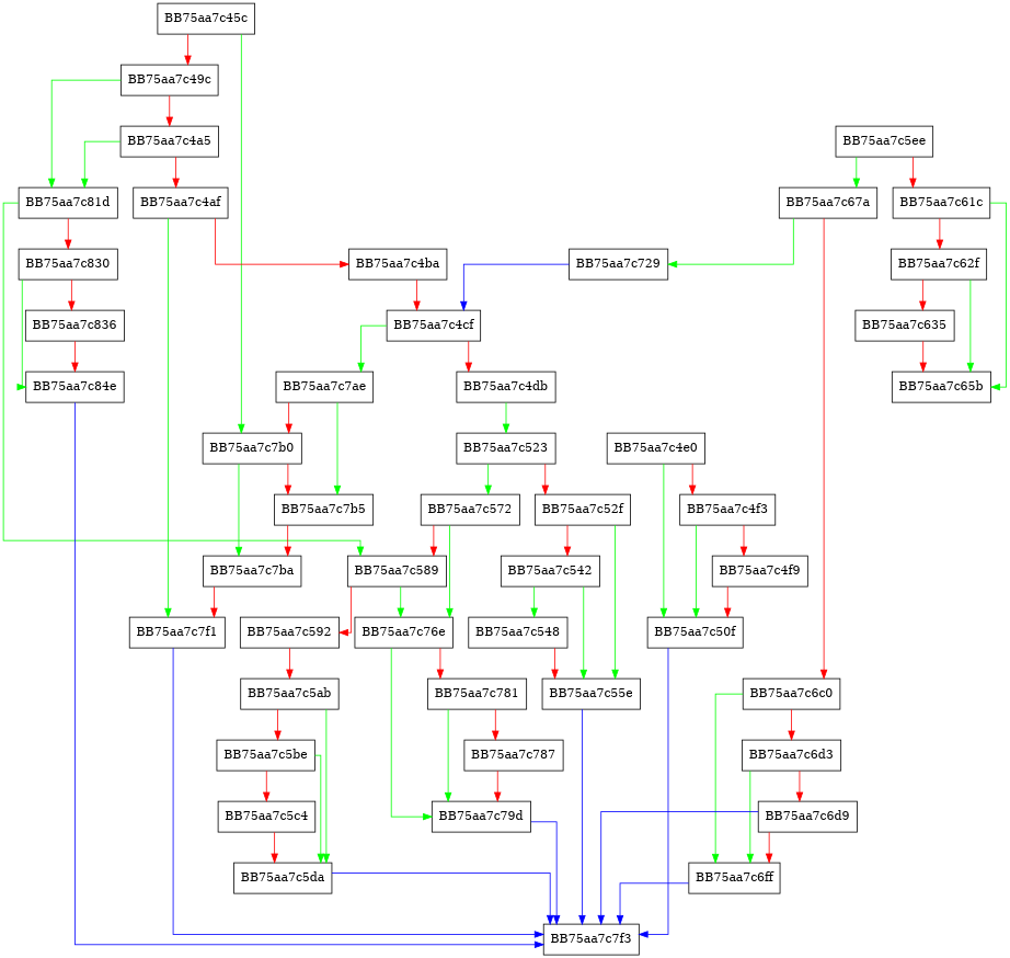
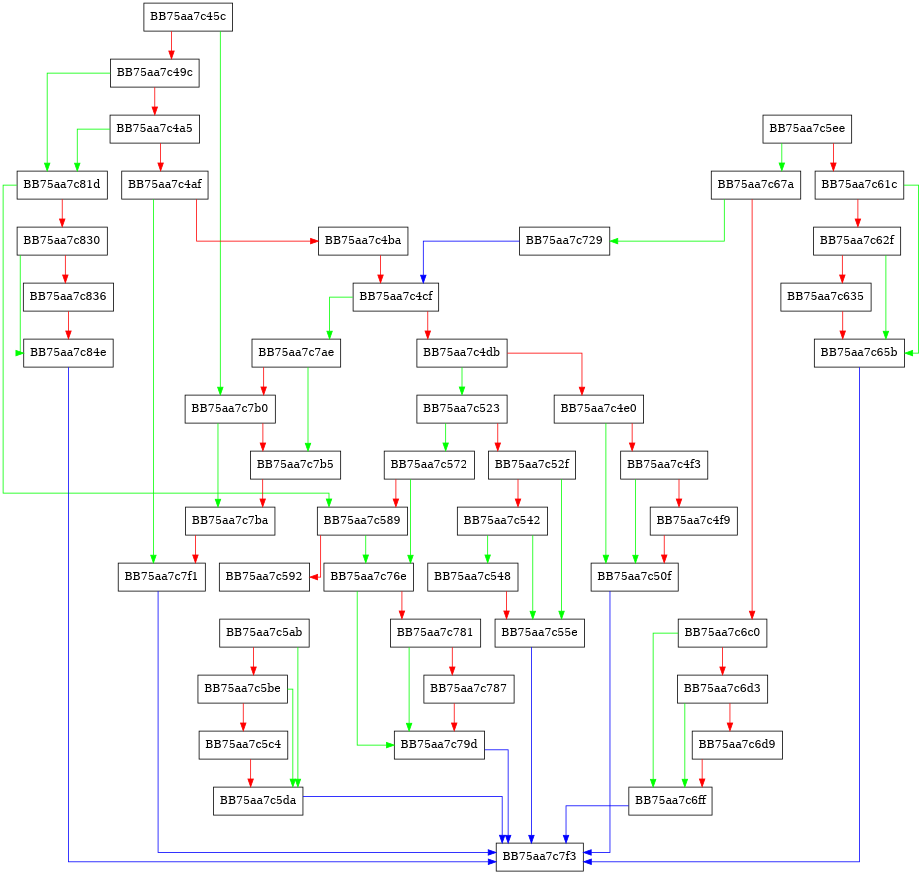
  digraph {
    splines=ortho
    node [shape=box]
    edge [color=red]
    BB75aa7c45c
    BB75aa7c49c
    BB75aa7c7b0
    BB75aa7c7f1
    BB75aa7c7f3
    BB75aa7c81d
    BB75aa7c4a5
    BB75aa7c830
    BB75aa7c589
    BB75aa7c4af
    BB75aa7c84e
    BB75aa7c836
    BB75aa7c4ba
    BB75aa7c4cf
    BB75aa7c7ae
    BB75aa7c4db
    BB75aa7c7b5
    BB75aa7c523
    BB75aa7c4e0
    BB75aa7c7ba
    BB75aa7c572
    BB75aa7c52f
    BB75aa7c50f
    BB75aa7c4f3
    BB75aa7c76e
    BB75aa7c55e
    BB75aa7c542
    BB75aa7c4f9
    BB75aa7c79d
    BB75aa7c781
    BB75aa7c592
    BB75aa7c548
    BB75aa7c787
    BB75aa7c5ab
    BB75aa7c5ee
    BB75aa7c67a
    BB75aa7c61c
    BB75aa7c5da
    BB75aa7c5be
    BB75aa7c729
    BB75aa7c6c0
    BB75aa7c65b
    BB75aa7c62f
    BB75aa7c5c4
    BB75aa7c6ff
    BB75aa7c6d3
    BB75aa7c635
    BB75aa7c6d9
    BB75aa7c45c -> BB75aa7c49c
    BB75aa7c45c -> BB75aa7c7b0 [color=green]
    BB75aa7c49c -> BB75aa7c81d [color=green]
    BB75aa7c49c -> BB75aa7c4a5
    BB75aa7c7b0 -> BB75aa7c7b5
    BB75aa7c7b0 -> BB75aa7c7ba [color=green]
    BB75aa7c7f1 -> BB75aa7c7f3 [color=blue]
    BB75aa7c81d -> BB75aa7c830
    BB75aa7c81d -> BB75aa7c589 [color=green]
    BB75aa7c4a5 -> BB75aa7c81d [color=green]
    BB75aa7c4a5 -> BB75aa7c4af
    BB75aa7c830 -> BB75aa7c84e [color=green]
    BB75aa7c830 -> BB75aa7c836
    BB75aa7c589 -> BB75aa7c76e [color=green]
    BB75aa7c589 -> BB75aa7c592
    BB75aa7c4af -> BB75aa7c7f1 [color=green]
    BB75aa7c4af -> BB75aa7c4ba
    BB75aa7c84e -> BB75aa7c7f3 [color=blue]
    BB75aa7c836 -> BB75aa7c84e
    BB75aa7c4ba -> BB75aa7c4cf
    BB75aa7c4cf -> BB75aa7c7ae [color=green]
    BB75aa7c4cf -> BB75aa7c4db
    BB75aa7c7ae -> BB75aa7c7b0
    BB75aa7c7ae -> BB75aa7c7b5 [color=green]
    BB75aa7c4db -> BB75aa7c523 [color=green]
+   BB75aa7c4db -> BB75aa7c4e0
    BB75aa7c7b5 -> BB75aa7c7ba
    BB75aa7c523 -> BB75aa7c572 [color=green]
    BB75aa7c523 -> BB75aa7c52f
    BB75aa7c4e0 -> BB75aa7c50f [color=green]
    BB75aa7c4e0 -> BB75aa7c4f3
    BB75aa7c7ba -> BB75aa7c7f1
    BB75aa7c572 -> BB75aa7c589
    BB75aa7c572 -> BB75aa7c76e [color=green]
    BB75aa7c52f -> BB75aa7c55e [color=green]
    BB75aa7c52f -> BB75aa7c542
    BB75aa7c50f -> BB75aa7c7f3 [color=blue]
    BB75aa7c4f3 -> BB75aa7c50f [color=green]
    BB75aa7c4f3 -> BB75aa7c4f9
    BB75aa7c76e -> BB75aa7c79d [color=green]
    BB75aa7c76e -> BB75aa7c781
    BB75aa7c55e -> BB75aa7c7f3 [color=blue]
    BB75aa7c542 -> BB75aa7c55e [color=green]
    BB75aa7c542 -> BB75aa7c548 [color=green]
    BB75aa7c4f9 -> BB75aa7c50f
    BB75aa7c79d -> BB75aa7c7f3 [color=blue]
    BB75aa7c781 -> BB75aa7c79d [color=green]
    BB75aa7c781 -> BB75aa7c787
-   BB75aa7c592 -> BB75aa7c5ab
    BB75aa7c548 -> BB75aa7c55e
    BB75aa7c787 -> BB75aa7c79d
    BB75aa7c5ab -> BB75aa7c5da [color=green]
    BB75aa7c5ab -> BB75aa7c5be
    BB75aa7c5ee -> BB75aa7c67a [color=green]
    BB75aa7c5ee -> BB75aa7c61c
    BB75aa7c67a -> BB75aa7c729 [color=green]
    BB75aa7c67a -> BB75aa7c6c0
    BB75aa7c61c -> BB75aa7c65b [color=green]
    BB75aa7c61c -> BB75aa7c62f
    BB75aa7c5da -> BB75aa7c7f3 [color=blue]
    BB75aa7c5be -> BB75aa7c5da [color=green]
    BB75aa7c5be -> BB75aa7c5c4
    BB75aa7c729 -> BB75aa7c4cf [color=blue]
    BB75aa7c6c0 -> BB75aa7c6ff [color=green]
    BB75aa7c6c0 -> BB75aa7c6d3
-   BB75aa7c6d9 -> BB75aa7c7f3 [color=blue]
+   BB75aa7c65b -> BB75aa7c7f3 [color=blue]
    BB75aa7c62f -> BB75aa7c65b [color=green]
    BB75aa7c62f -> BB75aa7c635
    BB75aa7c5c4 -> BB75aa7c5da
    BB75aa7c6ff -> BB75aa7c7f3 [color=blue]
    BB75aa7c6d3 -> BB75aa7c6ff [color=green]
    BB75aa7c6d3 -> BB75aa7c6d9
    BB75aa7c635 -> BB75aa7c65b
    BB75aa7c6d9 -> BB75aa7c6ff
  }
